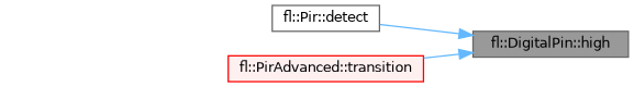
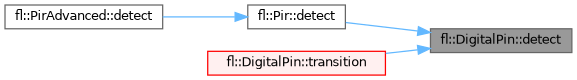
  digraph {
    rankdir=RL
    node [color=grey40 fillcolor=white fontname=Helvetica fontsize=10 shape=box style=filled]
    edge [color=steelblue1 dir=back fontname=Helvetica fontsize=10 labelfontname=Helvetica labelfontsize=10 style=solid]
-   n1 [color=gray40 fillcolor=grey60 fontcolor=black height=0.2 label="fl::DigitalPin::high" width=0.4]
+   n1 [color=gray40 fillcolor=grey60 fontcolor=black height=0.2 label="fl::DigitalPin::detect" width=0.4]
    n2 [height=0.2 label="fl::Pir::detect" width=0.4]
-   n3 [color=red fillcolor="#FFF0F0" height=0.2 label="fl::PirAdvanced::transition" width=0.4]
+   n3 [color=red fillcolor="#FFF0F0" height=0.2 label="fl::DigitalPin::transition" width=0.4]
+   n4 [height=0.2 label="fl::PirAdvanced::detect" width=0.4]
    n1 -> n2
    n1 -> n3
+   n2 -> n4
  }
